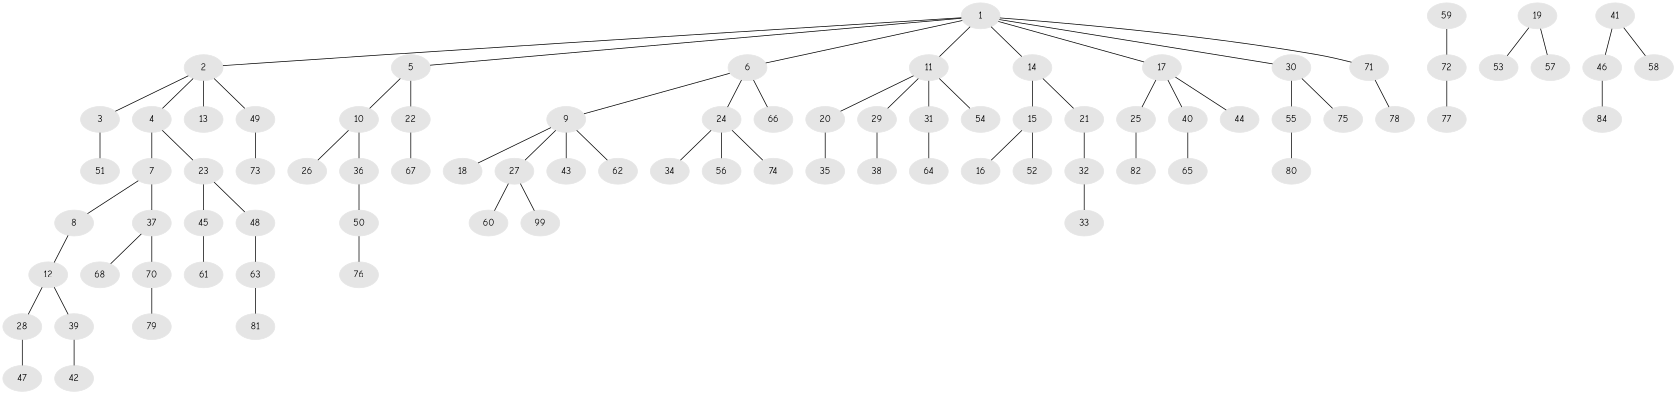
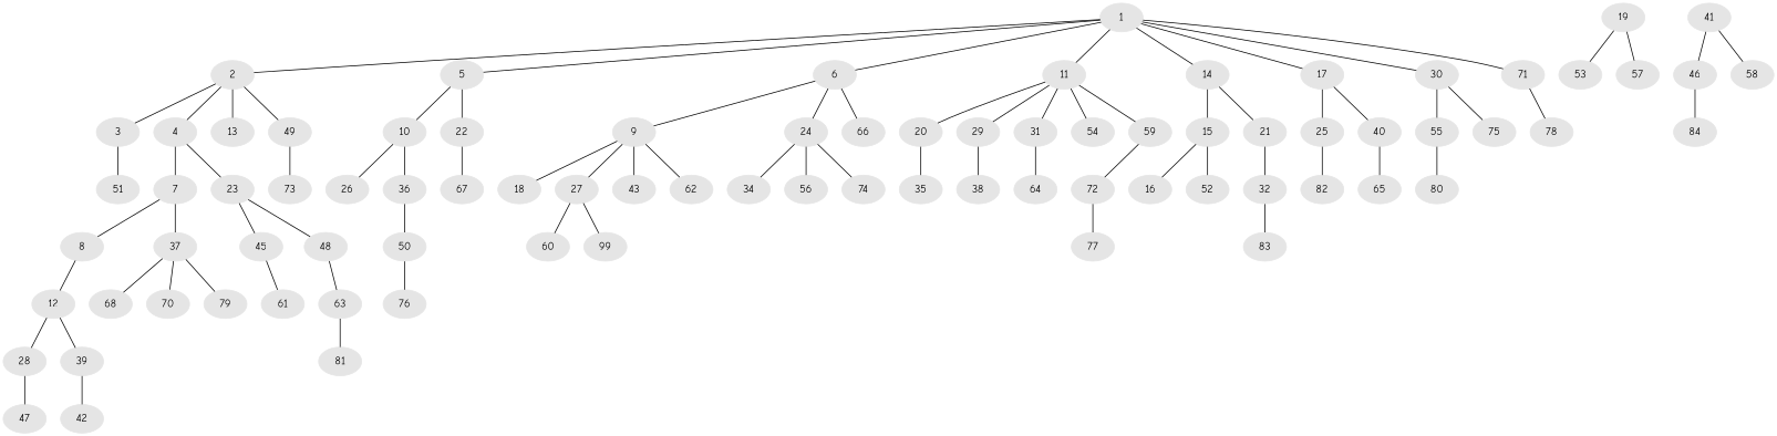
  graph {
    fontname="Comic Neue"
    node [color=gray90 fontname="Comic Neue" style=filled]
    edge [fontname="Comic Neue"]
    1
    2
    5
    6
    11
    14
    17
    30
    71
    3
    4
    13
    49
    10
    22
    9
    24
    66
    20
    29
    31
    54
    59
    15
    21
    25
    40
-   44
    55
    75
    78
    51
    7
    23
    73
    8
    37
    45
    48
    26
    36
    67
    18
    27
    43
    62
    34
    56
    74
    12
    19
    53
    57
    68
    70
    79
    28
    39
    60
    n60 [label=99]
    50
    35
    38
    64
    41
    46
    58
    72
    47
    42
    16
    52
    32
    82
    65
-   33
+   33 [label=83]
    61
    63
    80
    76
    84
    81
    77
    1 -- 2
    1 -- 5
    1 -- 6
    1 -- 11
    1 -- 14
    1 -- 17
    1 -- 30
    1 -- 71
    2 -- 3
    2 -- 4
    2 -- 13
    2 -- 49
    5 -- 10
    5 -- 22
    6 -- 9
    6 -- 24
    6 -- 66
    11 -- 20
    11 -- 29
    11 -- 31
    11 -- 54
+   11 -- 59
    14 -- 15
    14 -- 21
    17 -- 25
    17 -- 40
-   17 -- 44
    30 -- 55
    30 -- 75
    71 -- 78
    3 -- 51
    4 -- 7
    4 -- 23
    49 -- 73
    10 -- 26
    10 -- 36
    22 -- 67
    9 -- 18
    9 -- 27
    9 -- 43
    9 -- 62
    24 -- 34
    24 -- 56
    24 -- 74
    20 -- 35
    29 -- 38
    31 -- 64
    59 -- 72
    15 -- 16
    15 -- 52
    21 -- 32
    25 -- 82
    40 -- 65
    55 -- 80
    7 -- 8
    7 -- 37
    23 -- 45
    23 -- 48
    8 -- 12
    37 -- 68
    37 -- 70
-   70 -- 79
+   37 -- 79
    45 -- 61
    48 -- 63
    36 -- 50
    27 -- 60
    27 -- n60
    12 -- 28
    12 -- 39
    19 -- 53
    19 -- 57
    28 -- 47
    39 -- 42
    50 -- 76
    41 -- 46
    41 -- 58
    46 -- 84
    72 -- 77
    32 -- 33
    63 -- 81
  }
